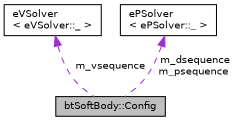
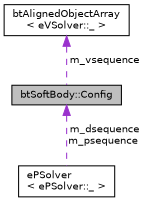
  digraph {
    node [color=black fillcolor=white fontname=Helvetica fontsize=10 shape=record style=filled]
    edge [color=darkorchid3 dir=back fontname=Helvetica fontsize=10 labelfontname=Helvetica labelfontsize=10 style=dashed]
    n1 [fillcolor=grey75 fontcolor=black height=0.2 label="btSoftBody::Config" width=0.4]
-   n2 [height=0.2 label="eVSolver\l\< eVSolver::_ \>" width=0.4]
+   n2 [height=0.2 label="btAlignedObjectArray\l\< eVSolver::_ \>" width=0.4]
    n3 [height=0.2 label="ePSolver\l\< ePSolver::_ \>" width=0.4]
    n2 -> n1 [label=" m_vsequence"]
-   n3 -> n1 [label=" m_dsequence\nm_psequence"]
+   n1 -> n3 [label=" m_dsequence\nm_psequence"]
  }
